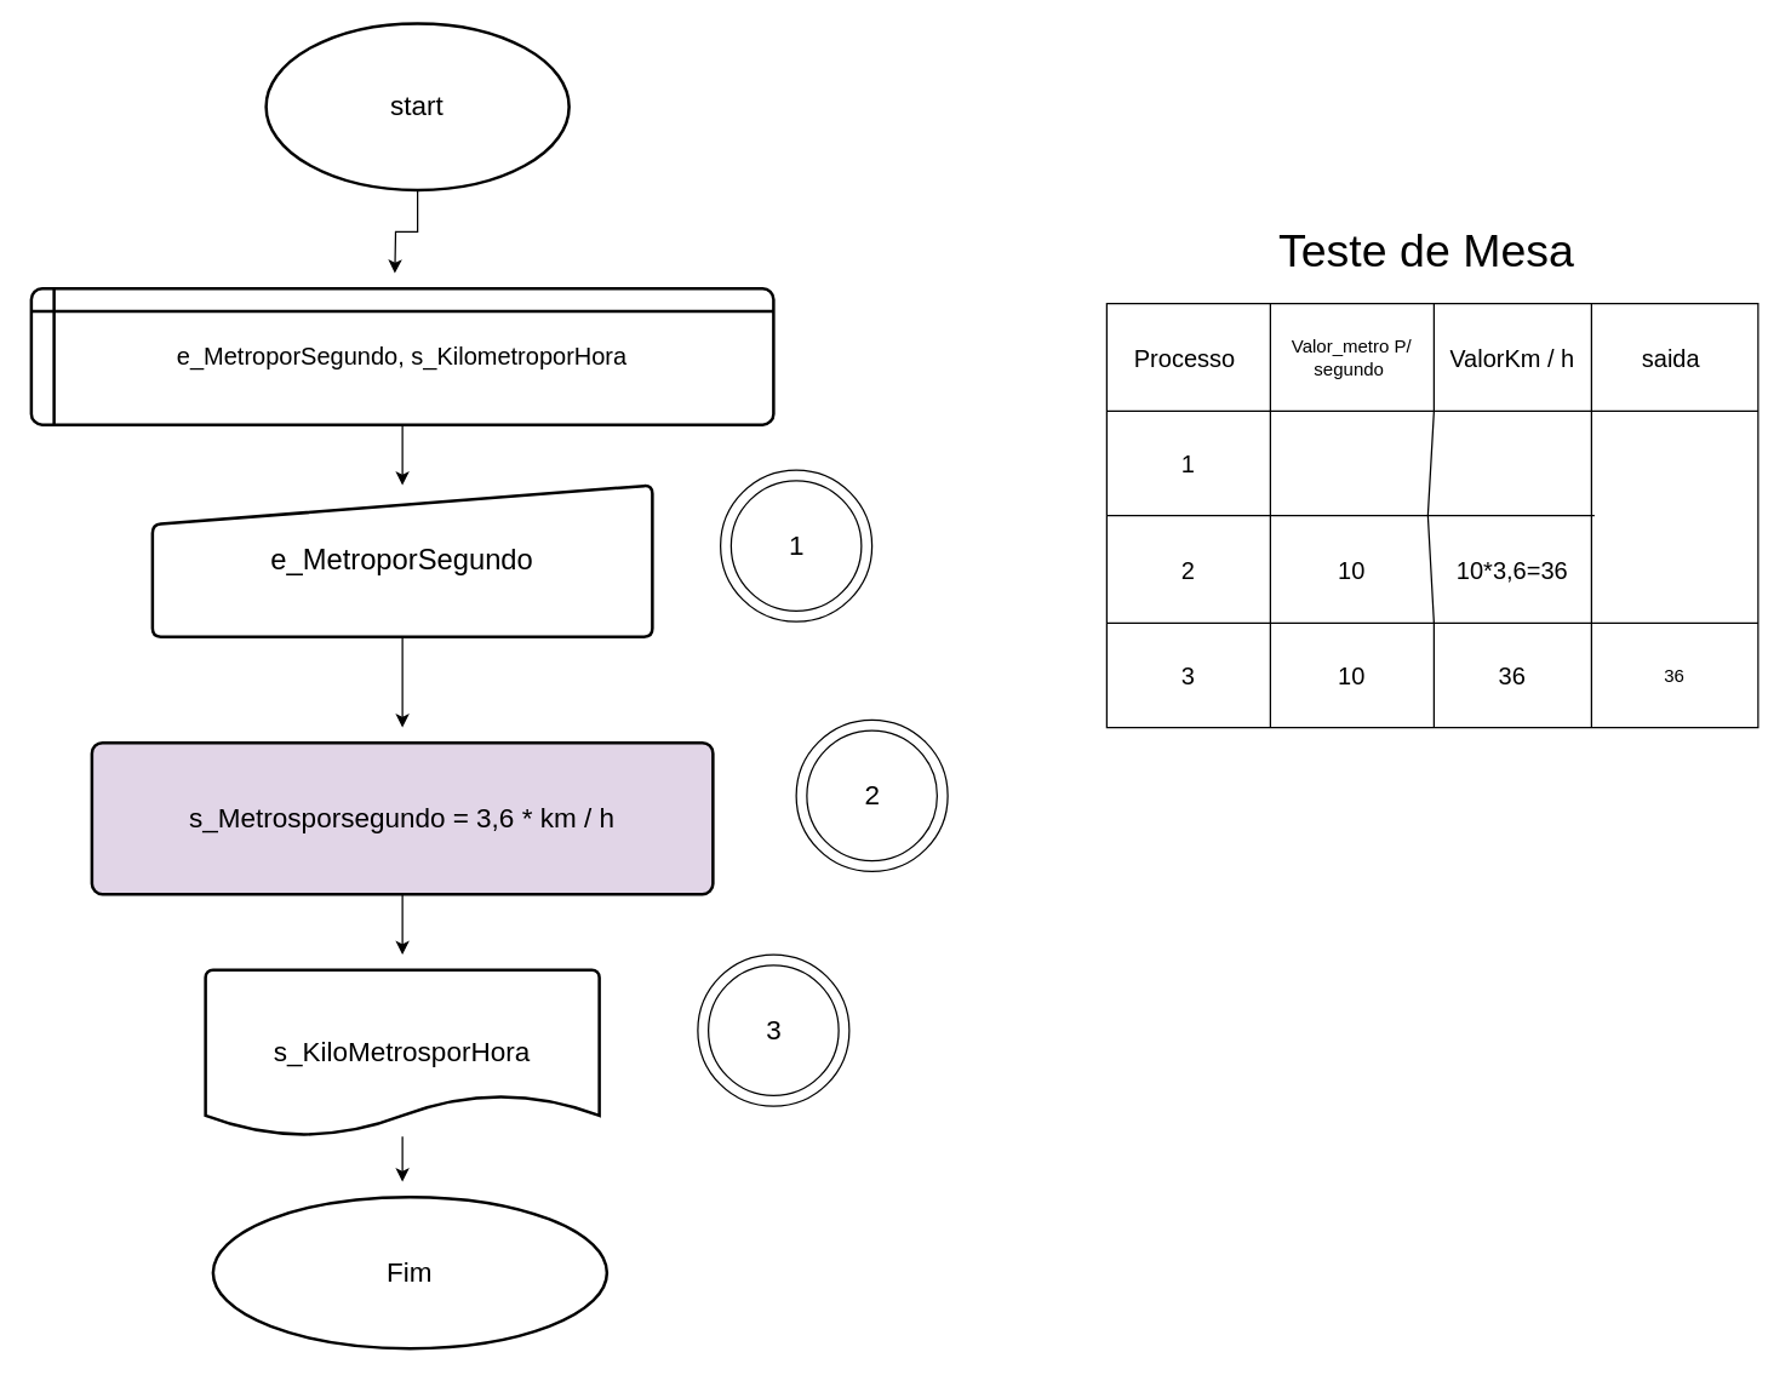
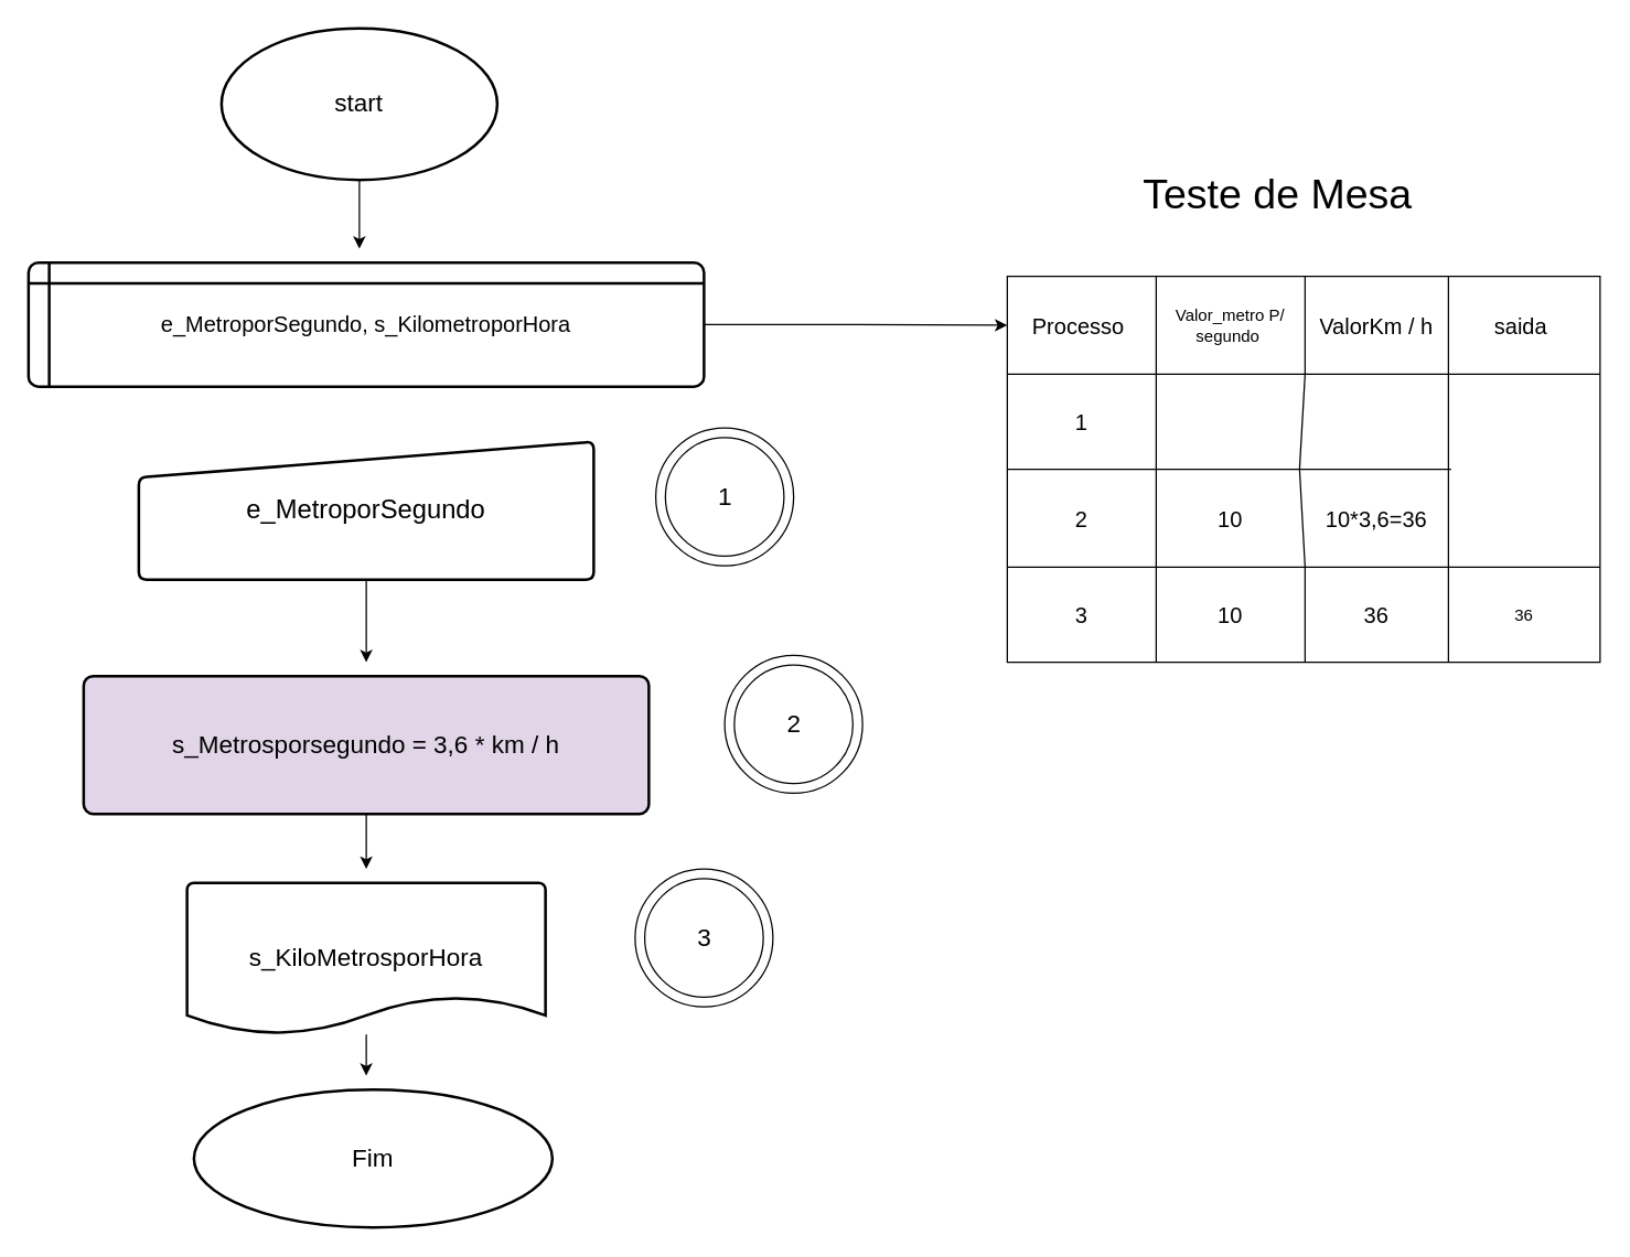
  <mxCell id="0" />
  <mxCell id="1" parent="0" />
  <mxCell id="2" style="edgeStyle=orthogonalEdgeStyle;rounded=0;orthogonalLoop=1;jettySize=auto;html=1;exitX=0.5;exitY=1;exitDx=0;exitDy=0;" edge="1" parent="1" source="3"><mxGeometry relative="1" as="geometry"><mxPoint x="265" y="480" as="targetPoint" /></mxGeometry></mxCell>
  <mxCell id="3" value="&lt;font style=&quot;vertical-align: inherit&quot;&gt;&lt;font style=&quot;vertical-align: inherit ; font-size: 19px&quot;&gt;e_MetroporSegundo&lt;/font&gt;&lt;/font&gt;" style="html=1;strokeWidth=2;shape=manualInput;whiteSpace=wrap;rounded=1;size=26;arcSize=11;" vertex="1" parent="1"><mxGeometry x="100" y="320" width="330" height="100" as="geometry" /></mxCell>
- <mxCell id="4" style="edgeStyle=orthogonalEdgeStyle;rounded=0;orthogonalLoop=1;jettySize=auto;html=1;entryX=0.5;entryY=0;entryDx=0;entryDy=0;" edge="1" parent="1" source="5" target="3"><mxGeometry relative="1" as="geometry" /></mxCell>
+ <mxCell id="4" style="edgeStyle=orthogonalEdgeStyle;rounded=0;orthogonalLoop=1;jettySize=auto;html=1;" edge="1" parent="1" source="5" target="15"><mxGeometry relative="1" as="geometry" /></mxCell>
  <mxCell id="5" value="&lt;font style=&quot;vertical-align: inherit&quot;&gt;&lt;font style=&quot;vertical-align: inherit&quot;&gt;&lt;font style=&quot;vertical-align: inherit&quot;&gt;&lt;font style=&quot;vertical-align: inherit ; font-size: 16px&quot;&gt;e_MetroporSegundo, s_KilometroporHora&lt;/font&gt;&lt;/font&gt;&lt;/font&gt;&lt;/font&gt;" style="shape=internalStorage;whiteSpace=wrap;html=1;dx=15;dy=15;rounded=1;arcSize=8;strokeWidth=2;" vertex="1" parent="1"><mxGeometry y="190" width="490" height="90" as="geometry" x="20" /></mxCell>
  <mxCell id="6" style="edgeStyle=orthogonalEdgeStyle;rounded=0;orthogonalLoop=1;jettySize=auto;html=1;exitX=0.5;exitY=1;exitDx=0;exitDy=0;exitPerimeter=0;" edge="1" parent="1" source="7"><mxGeometry relative="1" as="geometry"><mxPoint x="260" y="180" as="targetPoint" /></mxGeometry></mxCell>
- <mxCell id="7" value="&lt;font style=&quot;vertical-align: inherit ; font-size: 18px&quot;&gt;&lt;font style=&quot;vertical-align: inherit ; font-size: 18px&quot;&gt;&lt;font style=&quot;vertical-align: inherit ; font-size: 18px&quot;&gt;&lt;font style=&quot;vertical-align: inherit ; font-size: 18px&quot;&gt;start&lt;/font&gt;&lt;/font&gt;&lt;/font&gt;&lt;/font&gt;" style="strokeWidth=2;html=1;shape=mxgraph.flowchart.start_1;whiteSpace=wrap;" vertex="1" parent="1"><mxGeometry x="175" y="15" width="200" height="110" as="geometry" /></mxCell>
+ <mxCell id="7" value="&lt;font style=&quot;vertical-align: inherit ; font-size: 18px&quot;&gt;&lt;font style=&quot;vertical-align: inherit ; font-size: 18px&quot;&gt;&lt;font style=&quot;vertical-align: inherit ; font-size: 18px&quot;&gt;&lt;font style=&quot;vertical-align: inherit ; font-size: 18px&quot;&gt;start&lt;/font&gt;&lt;/font&gt;&lt;/font&gt;&lt;/font&gt;" style="strokeWidth=2;html=1;shape=mxgraph.flowchart.start_1;whiteSpace=wrap;" vertex="1" parent="1"><mxGeometry x="160" y="20" width="200" height="110" as="geometry" /></mxCell>
  <mxCell id="8" style="edgeStyle=orthogonalEdgeStyle;rounded=0;orthogonalLoop=1;jettySize=auto;html=1;" edge="1" parent="1" source="9"><mxGeometry relative="1" as="geometry"><mxPoint x="265" y="780" as="targetPoint" /></mxGeometry></mxCell>
  <mxCell id="9" value="&lt;font style=&quot;vertical-align: inherit ; font-size: 18px&quot;&gt;&lt;font style=&quot;vertical-align: inherit ; font-size: 18px&quot;&gt;&lt;font style=&quot;vertical-align: inherit ; font-size: 18px&quot;&gt;&lt;font style=&quot;vertical-align: inherit ; font-size: 18px&quot;&gt;s_KiloMetrosporHora&lt;/font&gt;&lt;/font&gt;&lt;/font&gt;&lt;/font&gt;" style="strokeWidth=2;html=1;shape=mxgraph.flowchart.document2;whiteSpace=wrap;size=0.25;" vertex="1" parent="1"><mxGeometry x="135" y="640" width="260" height="110" as="geometry" /></mxCell>
  <mxCell id="10" style="edgeStyle=orthogonalEdgeStyle;rounded=0;orthogonalLoop=1;jettySize=auto;html=1;" edge="1" parent="1" source="11"><mxGeometry relative="1" as="geometry"><mxPoint x="265" y="630" as="targetPoint" /></mxGeometry></mxCell>
  <mxCell id="11" value="&lt;font style=&quot;vertical-align: inherit ; font-size: 18px&quot;&gt;&lt;font style=&quot;vertical-align: inherit ; font-size: 18px&quot;&gt;&lt;font style=&quot;vertical-align: inherit ; font-size: 18px&quot;&gt;&lt;font style=&quot;vertical-align: inherit ; font-size: 18px&quot;&gt;s_Metrosporsegundo = 3,6 * km / h&lt;/font&gt;&lt;/font&gt;&lt;/font&gt;&lt;/font&gt;" style="rounded=1;whiteSpace=wrap;html=1;absoluteArcSize=1;arcSize=14;strokeWidth=2;fillColor=#e1d5e7;" vertex="1" parent="1"><mxGeometry x="60" y="490" width="410" height="100" as="geometry" /></mxCell>
  <mxCell id="12" value="&lt;font style=&quot;vertical-align: inherit ; font-size: 18px&quot;&gt;&lt;font style=&quot;vertical-align: inherit ; font-size: 18px&quot;&gt;&lt;font style=&quot;vertical-align: inherit ; font-size: 18px&quot;&gt;&lt;font style=&quot;vertical-align: inherit ; font-size: 18px&quot;&gt;Fim&lt;/font&gt;&lt;/font&gt;&lt;/font&gt;&lt;/font&gt;" style="strokeWidth=2;html=1;shape=mxgraph.flowchart.start_1;whiteSpace=wrap;" vertex="1" parent="1"><mxGeometry x="140" y="790" width="260" height="100" as="geometry" /></mxCell>
  <mxCell id="13" value="" style="shape=table;html=1;whiteSpace=wrap;startSize=0;container=1;collapsible=0;childLayout=tableLayout;" vertex="1" parent="1"><mxGeometry x="730" y="200" width="430" height="280" as="geometry" /></mxCell>
  <mxCell id="14" value="" style="shape=partialRectangle;html=1;whiteSpace=wrap;collapsible=0;dropTarget=0;pointerEvents=0;fillColor=none;top=0;left=0;bottom=0;right=0;points=[[0,0.5],[1,0.5]];portConstraint=eastwest;" vertex="1" parent="13"><mxGeometry width="430" height="71" as="geometry" /></mxCell>
  <mxCell id="15" value="&lt;font style=&quot;vertical-align: inherit ; font-size: 16px&quot;&gt;&lt;font style=&quot;vertical-align: inherit ; font-size: 16px&quot;&gt;&lt;font style=&quot;vertical-align: inherit ; font-size: 16px&quot;&gt;&lt;font style=&quot;vertical-align: inherit ; font-size: 16px&quot;&gt;Processo&amp;nbsp;&lt;/font&gt;&lt;/font&gt;&lt;/font&gt;&lt;/font&gt;" style="shape=partialRectangle;html=1;whiteSpace=wrap;connectable=0;overflow=hidden;fillColor=none;top=0;left=0;bottom=0;right=0;" vertex="1" parent="14"><mxGeometry width="108" height="71" as="geometry" /></mxCell>
  <mxCell id="16" value="&lt;font style=&quot;vertical-align: inherit&quot;&gt;&lt;font style=&quot;vertical-align: inherit&quot;&gt;Valor_metro P/ segundo&amp;nbsp;&lt;/font&gt;&lt;/font&gt;" style="shape=partialRectangle;html=1;whiteSpace=wrap;connectable=0;overflow=hidden;fillColor=none;top=0;left=0;bottom=0;right=0;" vertex="1" parent="14"><mxGeometry x="108" width="108" height="71" as="geometry" /></mxCell>
  <mxCell id="17" value="&lt;font style=&quot;vertical-align: inherit ; font-size: 16px&quot;&gt;&lt;font style=&quot;vertical-align: inherit ; font-size: 16px&quot;&gt;&lt;font style=&quot;vertical-align: inherit ; font-size: 16px&quot;&gt;&lt;font style=&quot;vertical-align: inherit ; font-size: 16px&quot;&gt;ValorKm / h&lt;/font&gt;&lt;/font&gt;&lt;/font&gt;&lt;/font&gt;" style="shape=partialRectangle;html=1;whiteSpace=wrap;connectable=0;overflow=hidden;fillColor=none;top=0;left=0;bottom=0;right=0;" vertex="1" parent="14"><mxGeometry x="216" width="104" height="71" as="geometry" /></mxCell>
  <mxCell id="18" value="&lt;font style=&quot;vertical-align: inherit&quot;&gt;&lt;font style=&quot;vertical-align: inherit ; font-size: 16px&quot;&gt;&lt;font style=&quot;vertical-align: inherit&quot;&gt;&lt;font style=&quot;vertical-align: inherit&quot;&gt;saida&amp;nbsp;&lt;/font&gt;&lt;/font&gt;&lt;/font&gt;&lt;/font&gt;" style="shape=partialRectangle;html=1;whiteSpace=wrap;connectable=0;overflow=hidden;fillColor=none;top=0;left=0;bottom=0;right=0;" vertex="1" parent="14"><mxGeometry x="320" width="110" height="71" as="geometry" /></mxCell>
  <mxCell id="19" value="" style="shape=partialRectangle;html=1;whiteSpace=wrap;collapsible=0;dropTarget=0;pointerEvents=0;fillColor=none;top=0;left=0;bottom=0;right=0;points=[[0,0.5],[1,0.5]];portConstraint=eastwest;" vertex="1" parent="13"><mxGeometry y="71" width="430" height="69" as="geometry" /></mxCell>
  <mxCell id="20" value="&lt;font style=&quot;vertical-align: inherit ; font-size: 16px&quot;&gt;&lt;font style=&quot;vertical-align: inherit ; font-size: 16px&quot;&gt;&lt;font style=&quot;vertical-align: inherit ; font-size: 16px&quot;&gt;&lt;font style=&quot;vertical-align: inherit ; font-size: 16px&quot;&gt;1&lt;/font&gt;&lt;/font&gt;&lt;/font&gt;&lt;/font&gt;" style="shape=partialRectangle;html=1;whiteSpace=wrap;connectable=0;overflow=hidden;fillColor=none;top=0;left=0;bottom=0;right=0;" vertex="1" parent="19"><mxGeometry width="108" height="69" as="geometry" /></mxCell>
  <mxCell id="21" value="" style="shape=partialRectangle;html=1;whiteSpace=wrap;connectable=0;overflow=hidden;fillColor=none;top=0;left=0;bottom=0;right=0;" vertex="1" parent="19"><mxGeometry x="216" width="104" height="69" as="geometry" /></mxCell>
  <mxCell id="22" value="" style="shape=partialRectangle;html=1;whiteSpace=wrap;connectable=0;overflow=hidden;fillColor=none;top=0;left=0;bottom=0;right=0;" vertex="1" parent="19"><mxGeometry x="320" width="110" height="69" as="geometry" /></mxCell>
  <mxCell id="23" value="" style="shape=partialRectangle;html=1;whiteSpace=wrap;collapsible=0;dropTarget=0;pointerEvents=0;fillColor=none;top=0;left=0;bottom=0;right=0;points=[[0,0.5],[1,0.5]];portConstraint=eastwest;" vertex="1" parent="13"><mxGeometry y="140" width="430" height="71" as="geometry" /></mxCell>
  <mxCell id="24" value="&lt;font style=&quot;vertical-align: inherit ; font-size: 16px&quot;&gt;&lt;font style=&quot;vertical-align: inherit ; font-size: 16px&quot;&gt;&lt;font style=&quot;vertical-align: inherit ; font-size: 16px&quot;&gt;&lt;font style=&quot;vertical-align: inherit ; font-size: 16px&quot;&gt;2&lt;/font&gt;&lt;/font&gt;&lt;/font&gt;&lt;/font&gt;" style="shape=partialRectangle;html=1;whiteSpace=wrap;connectable=0;overflow=hidden;fillColor=none;top=0;left=0;bottom=0;right=0;" vertex="1" parent="23"><mxGeometry width="108" height="71" as="geometry" /></mxCell>
  <mxCell id="25" value="&lt;font style=&quot;vertical-align: inherit ; font-size: 16px&quot;&gt;&lt;font style=&quot;vertical-align: inherit ; font-size: 16px&quot;&gt;&lt;font style=&quot;vertical-align: inherit ; font-size: 16px&quot;&gt;&lt;font style=&quot;vertical-align: inherit ; font-size: 16px&quot;&gt;10&lt;/font&gt;&lt;/font&gt;&lt;/font&gt;&lt;/font&gt;" style="shape=partialRectangle;html=1;whiteSpace=wrap;connectable=0;overflow=hidden;fillColor=none;top=0;left=0;bottom=0;right=0;" vertex="1" parent="23"><mxGeometry x="108" width="108" height="71" as="geometry" /></mxCell>
  <mxCell id="26" value="&lt;font style=&quot;vertical-align: inherit&quot;&gt;&lt;font style=&quot;vertical-align: inherit ; font-size: 16px&quot;&gt;10*3,6=36&lt;/font&gt;&lt;/font&gt;" style="shape=partialRectangle;html=1;whiteSpace=wrap;connectable=0;overflow=hidden;fillColor=none;top=0;left=0;bottom=0;right=0;" vertex="1" parent="23"><mxGeometry x="216" width="104" height="71" as="geometry" /></mxCell>
  <mxCell id="27" value="" style="shape=partialRectangle;html=1;whiteSpace=wrap;connectable=0;overflow=hidden;fillColor=none;top=0;left=0;bottom=0;right=0;" vertex="1" parent="23"><mxGeometry x="320" width="110" height="71" as="geometry" /></mxCell>
  <mxCell id="28" value="" style="shape=partialRectangle;html=1;whiteSpace=wrap;collapsible=0;dropTarget=0;pointerEvents=0;fillColor=none;top=0;left=0;bottom=0;right=0;points=[[0,0.5],[1,0.5]];portConstraint=eastwest;" vertex="1" parent="13"><mxGeometry y="211" width="430" height="69" as="geometry" /></mxCell>
  <mxCell id="29" value="&lt;font style=&quot;vertical-align: inherit ; font-size: 16px&quot;&gt;&lt;font style=&quot;vertical-align: inherit ; font-size: 16px&quot;&gt;&lt;font style=&quot;vertical-align: inherit ; font-size: 16px&quot;&gt;&lt;font style=&quot;vertical-align: inherit ; font-size: 16px&quot;&gt;3&lt;/font&gt;&lt;/font&gt;&lt;/font&gt;&lt;/font&gt;" style="shape=partialRectangle;html=1;whiteSpace=wrap;connectable=0;overflow=hidden;fillColor=none;top=0;left=0;bottom=0;right=0;" vertex="1" parent="28"><mxGeometry width="108" height="69" as="geometry" /></mxCell>
  <mxCell id="30" value="&lt;font style=&quot;vertical-align: inherit ; font-size: 16px&quot;&gt;&lt;font style=&quot;vertical-align: inherit ; font-size: 16px&quot;&gt;&lt;font style=&quot;vertical-align: inherit ; font-size: 16px&quot;&gt;&lt;font style=&quot;vertical-align: inherit ; font-size: 16px&quot;&gt;10&lt;/font&gt;&lt;/font&gt;&lt;/font&gt;&lt;/font&gt;" style="shape=partialRectangle;html=1;whiteSpace=wrap;connectable=0;overflow=hidden;fillColor=none;top=0;left=0;bottom=0;right=0;" vertex="1" parent="28"><mxGeometry x="108" width="108" height="69" as="geometry" /></mxCell>
  <mxCell id="31" value="&lt;font size=&quot;1&quot;&gt;&lt;font style=&quot;vertical-align: inherit&quot;&gt;&lt;font style=&quot;vertical-align: inherit ; font-size: 16px&quot;&gt;36&lt;/font&gt;&lt;/font&gt;&lt;/font&gt;" style="shape=partialRectangle;html=1;whiteSpace=wrap;connectable=0;overflow=hidden;fillColor=none;top=0;left=0;bottom=0;right=0;" vertex="1" parent="28"><mxGeometry x="216" width="104" height="69" as="geometry" /></mxCell>
  <mxCell id="32" value="&lt;font style=&quot;vertical-align: inherit&quot;&gt;&lt;font style=&quot;vertical-align: inherit&quot;&gt;36&lt;/font&gt;&lt;/font&gt;" style="shape=partialRectangle;html=1;whiteSpace=wrap;connectable=0;overflow=hidden;fillColor=none;top=0;left=0;bottom=0;right=0;" vertex="1" parent="28"><mxGeometry x="320" width="110" height="69" as="geometry" /></mxCell>
- <mxCell id="33" value="&lt;font style=&quot;vertical-align: inherit&quot;&gt;&lt;font style=&quot;vertical-align: inherit ; font-size: 30px&quot;&gt;Teste de Mesa&amp;nbsp;&lt;/font&gt;&lt;/font&gt;" style="text;html=1;align=center;verticalAlign=middle;resizable=0;points=[];autosize=1;" vertex="1" parent="1"><mxGeometry x="835" y="150" width="220" height="30" as="geometry" /></mxCell>
+ <mxCell id="33" value="&lt;font style=&quot;vertical-align: inherit&quot;&gt;&lt;font style=&quot;vertical-align: inherit ; font-size: 30px&quot;&gt;Teste de Mesa&amp;nbsp;&lt;/font&gt;&lt;/font&gt;" style="text;html=1;align=center;verticalAlign=middle;resizable=0;points=[];autosize=1;" vertex="1" parent="1"><mxGeometry x="820" y="125" width="220" height="30" as="geometry" /></mxCell>
  <mxCell id="34" value="" style="verticalLabelPosition=bottom;verticalAlign=top;html=1;shape=mxgraph.basic.donut;dx=7;" vertex="1" parent="1"><mxGeometry x="475" y="310" width="100" height="100" as="geometry" /></mxCell>
  <mxCell id="35" value="" style="verticalLabelPosition=bottom;verticalAlign=top;html=1;shape=mxgraph.basic.donut;dx=7;" vertex="1" parent="1"><mxGeometry x="525" y="475" width="100" height="100" as="geometry" /></mxCell>
  <mxCell id="36" value="" style="verticalLabelPosition=bottom;verticalAlign=top;html=1;shape=mxgraph.basic.donut;dx=7;" vertex="1" parent="1"><mxGeometry x="460" y="630" width="100" height="100" as="geometry" /></mxCell>
  <mxCell id="37" value="&lt;font style=&quot;vertical-align: inherit&quot;&gt;&lt;font style=&quot;vertical-align: inherit&quot;&gt;&lt;font style=&quot;vertical-align: inherit ; font-size: 18px&quot;&gt;&lt;font style=&quot;vertical-align: inherit ; font-size: 18px&quot;&gt;&lt;font style=&quot;vertical-align: inherit ; font-size: 18px&quot;&gt;&lt;font style=&quot;vertical-align: inherit ; font-size: 18px&quot;&gt;1&lt;/font&gt;&lt;/font&gt;&lt;/font&gt;&lt;/font&gt;&lt;/font&gt;&lt;/font&gt;" style="text;html=1;align=center;verticalAlign=middle;resizable=0;points=[];autosize=1;" vertex="1" parent="1"><mxGeometry x="510" y="350" width="30" height="20" as="geometry" /></mxCell>
  <mxCell id="38" value="&lt;font style=&quot;vertical-align: inherit ; font-size: 18px&quot;&gt;&lt;font style=&quot;vertical-align: inherit ; font-size: 18px&quot;&gt;2&lt;/font&gt;&lt;/font&gt;" style="text;html=1;align=center;verticalAlign=middle;resizable=0;points=[];autosize=1;" vertex="1" parent="1"><mxGeometry x="560" y="515" width="30" height="20" as="geometry" /></mxCell>
  <mxCell id="39" value="&lt;font style=&quot;vertical-align: inherit&quot;&gt;&lt;font style=&quot;vertical-align: inherit ; font-size: 18px&quot;&gt;3&lt;/font&gt;&lt;/font&gt;" style="text;html=1;align=center;verticalAlign=middle;resizable=0;points=[];autosize=1;" vertex="1" parent="1"><mxGeometry x="495" y="670" width="30" height="20" as="geometry" /></mxCell>
